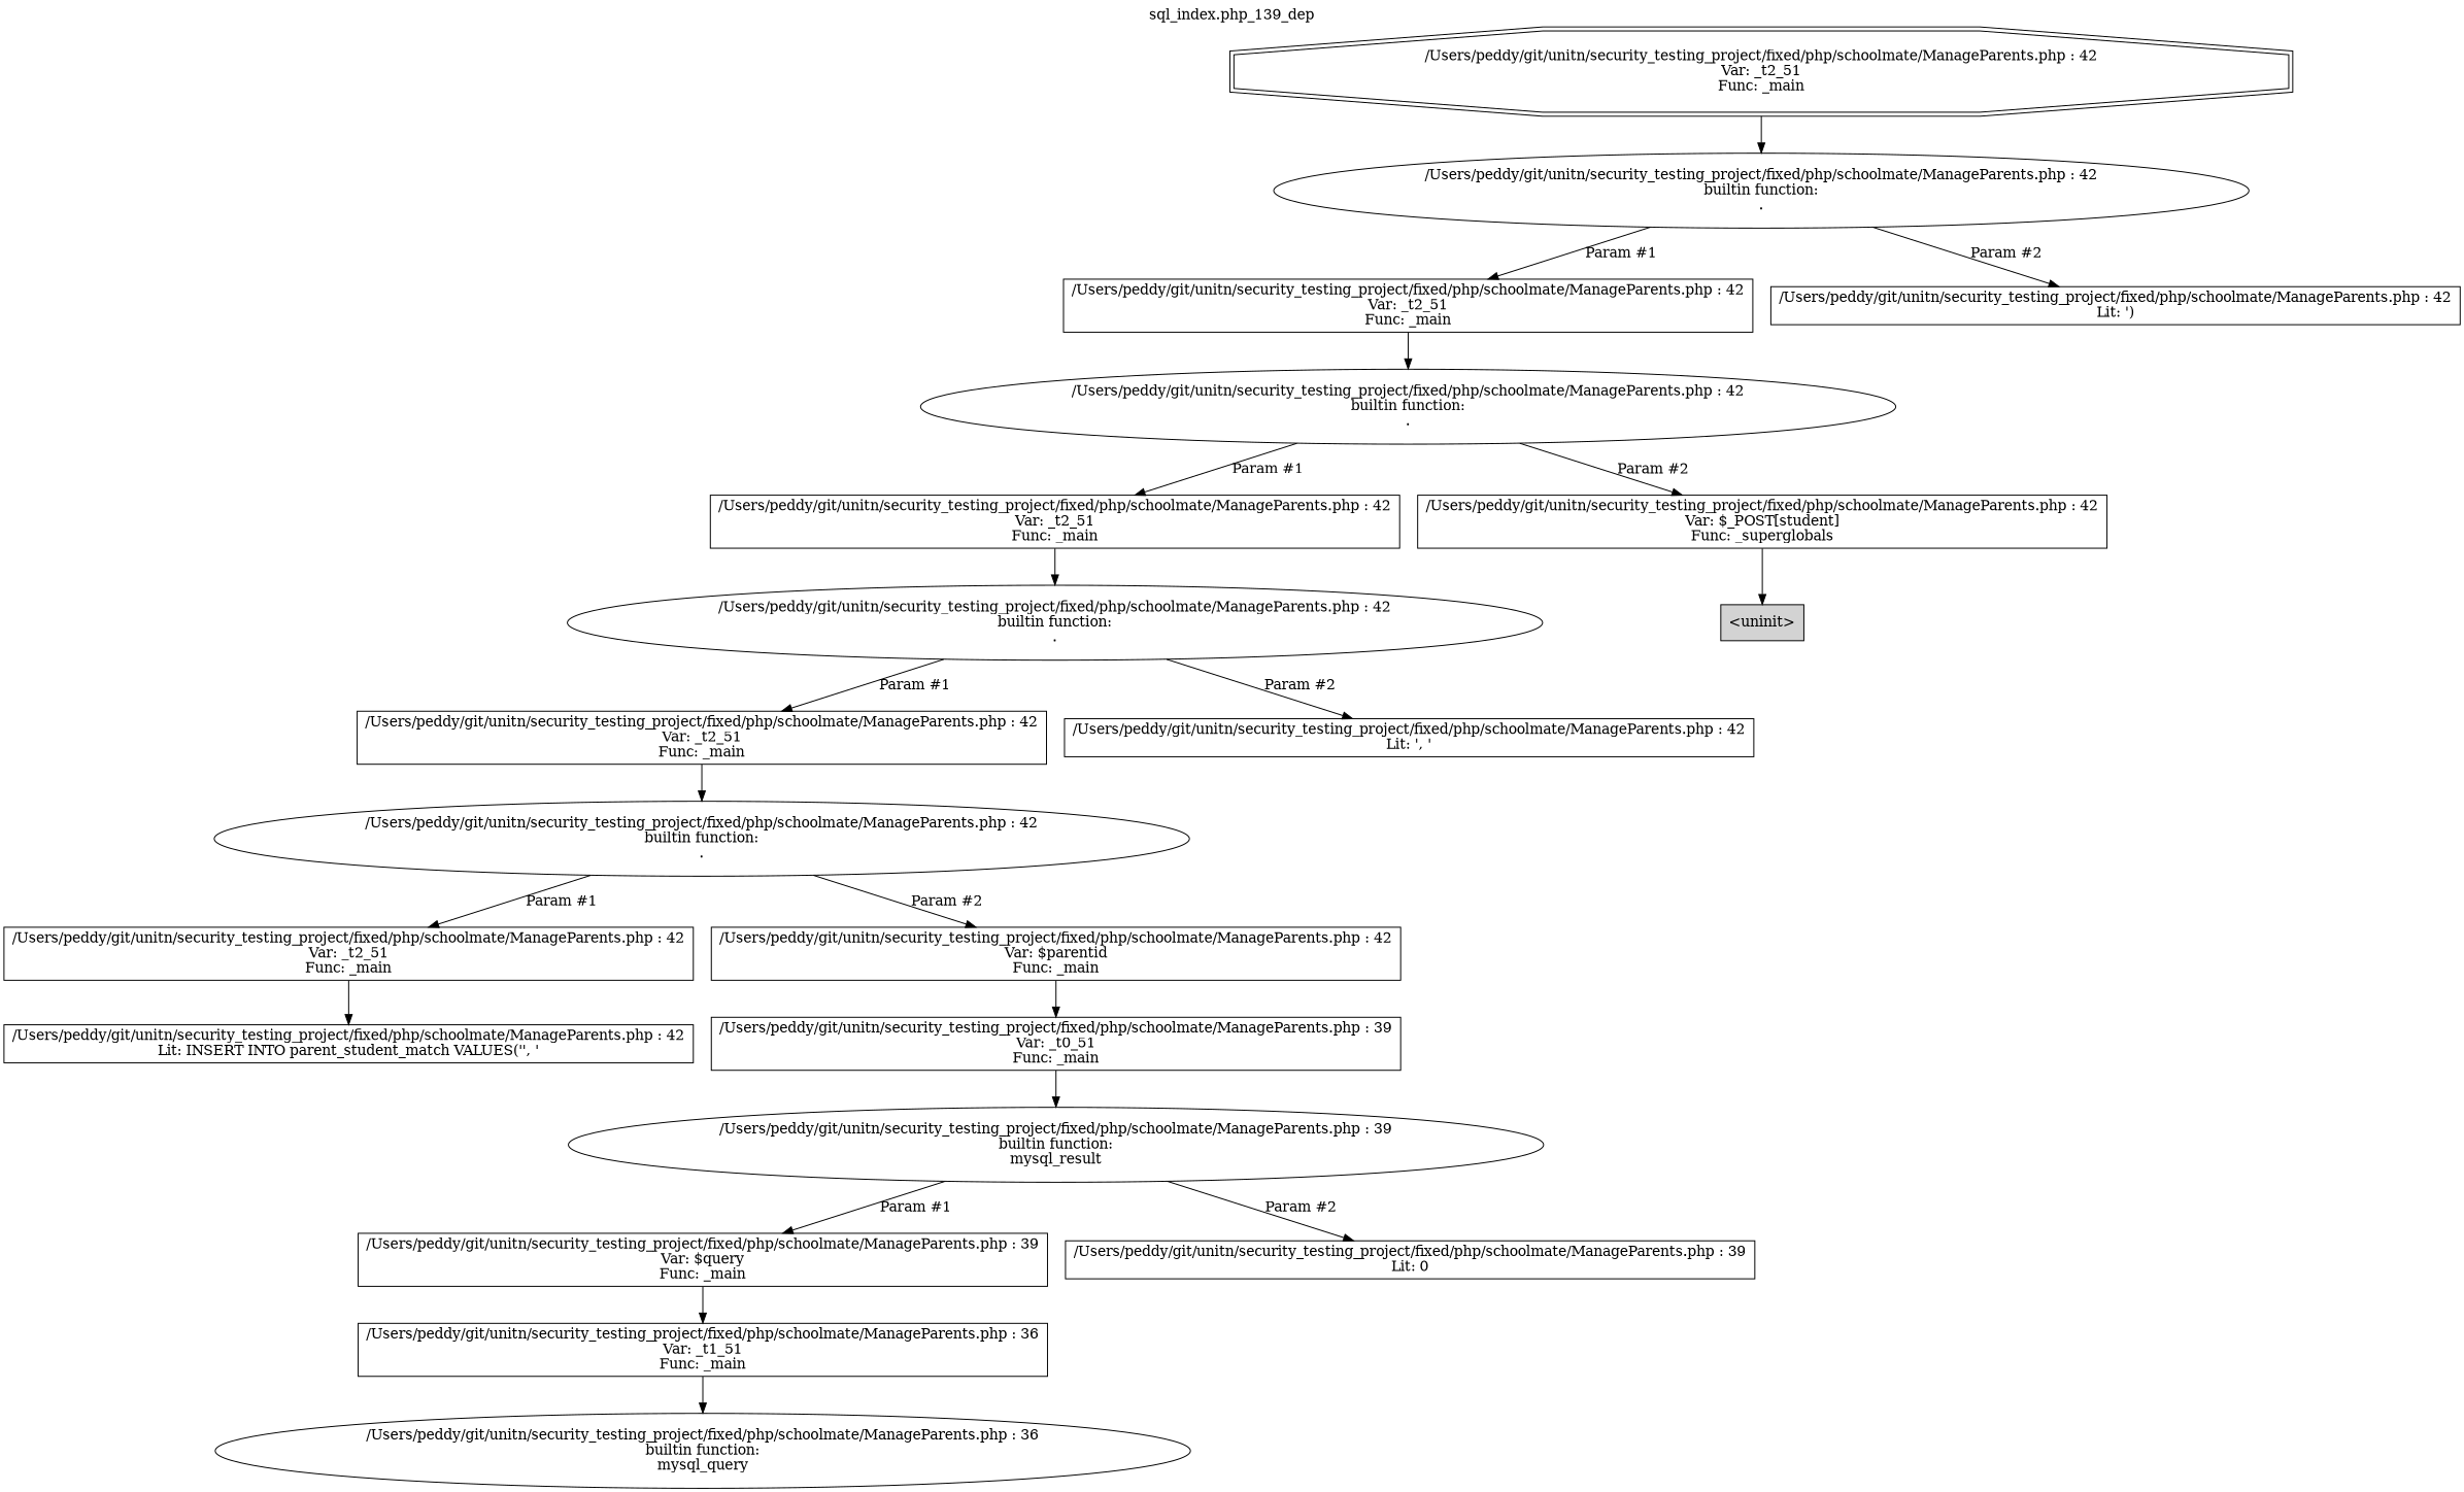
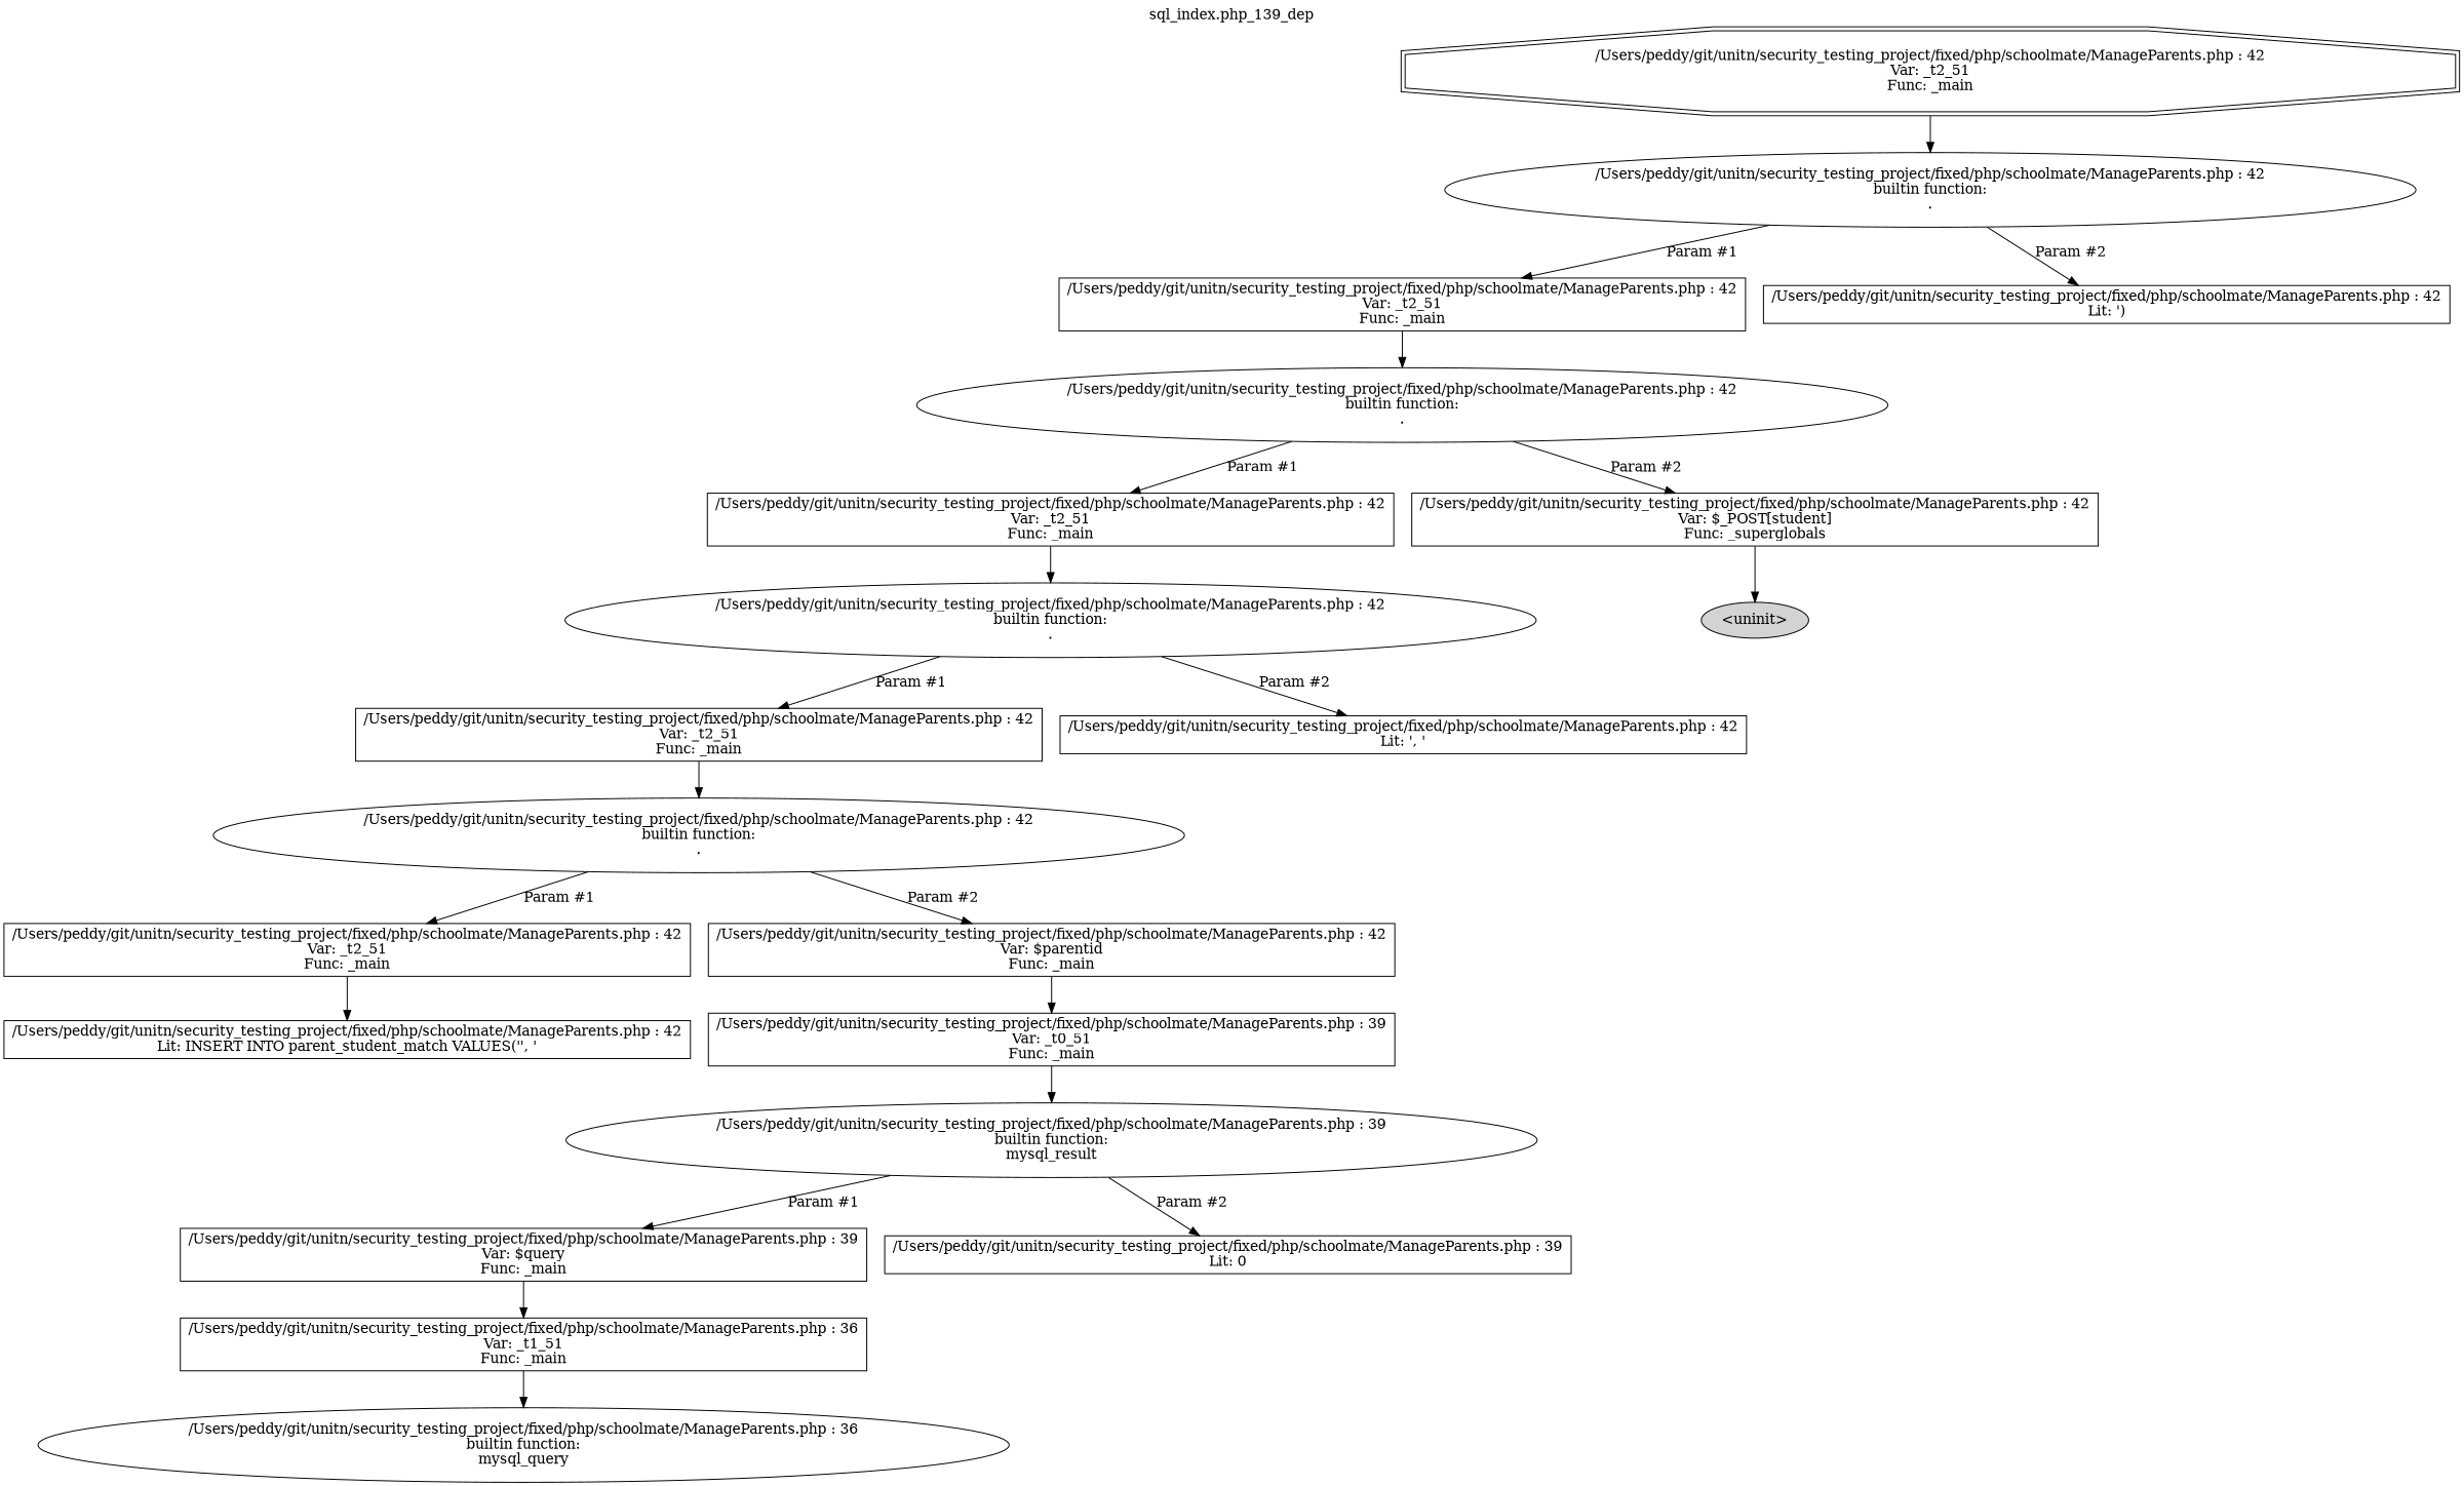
  digraph {
    label="sql_index.php_139_dep"
    labelloc=t
    node [shape=box]
    n1 [label="/Users/peddy/git/unitn/security_testing_project/fixed/php/schoolmate/ManageParents.php : 42\nVar: _t2_51\nFunc: _main\n" shape=doubleoctagon]
    n2 [label="/Users/peddy/git/unitn/security_testing_project/fixed/php/schoolmate/ManageParents.php : 42\nbuiltin function:\n.\n" shape=ellipse]
    n3 [label="/Users/peddy/git/unitn/security_testing_project/fixed/php/schoolmate/ManageParents.php : 42\nVar: _t2_51\nFunc: _main\n"]
    n4 [label="/Users/peddy/git/unitn/security_testing_project/fixed/php/schoolmate/ManageParents.php : 42\nLit: ')\n"]
    n5 [label="/Users/peddy/git/unitn/security_testing_project/fixed/php/schoolmate/ManageParents.php : 42\nbuiltin function:\n.\n" shape=ellipse]
    n6 [label="/Users/peddy/git/unitn/security_testing_project/fixed/php/schoolmate/ManageParents.php : 42\nVar: _t2_51\nFunc: _main\n"]
    n7 [label="/Users/peddy/git/unitn/security_testing_project/fixed/php/schoolmate/ManageParents.php : 42\nVar: $_POST[student]\nFunc: _superglobals\n"]
    n8 [label="/Users/peddy/git/unitn/security_testing_project/fixed/php/schoolmate/ManageParents.php : 42\nbuiltin function:\n.\n" shape=ellipse]
    n9 [label="/Users/peddy/git/unitn/security_testing_project/fixed/php/schoolmate/ManageParents.php : 42\nVar: _t2_51\nFunc: _main\n"]
    n10 [label="/Users/peddy/git/unitn/security_testing_project/fixed/php/schoolmate/ManageParents.php : 42\nLit: ', '\n"]
    n11 [label="/Users/peddy/git/unitn/security_testing_project/fixed/php/schoolmate/ManageParents.php : 42\nbuiltin function:\n.\n" shape=ellipse]
    n12 [label="/Users/peddy/git/unitn/security_testing_project/fixed/php/schoolmate/ManageParents.php : 42\nVar: _t2_51\nFunc: _main\n"]
    n13 [label="/Users/peddy/git/unitn/security_testing_project/fixed/php/schoolmate/ManageParents.php : 42\nVar: $parentid\nFunc: _main\n"]
    n14 [label="/Users/peddy/git/unitn/security_testing_project/fixed/php/schoolmate/ManageParents.php : 42\nLit: INSERT INTO parent_student_match VALUES('', '\n"]
    n15 [label="/Users/peddy/git/unitn/security_testing_project/fixed/php/schoolmate/ManageParents.php : 39\nVar: _t0_51\nFunc: _main\n"]
    n16 [label="/Users/peddy/git/unitn/security_testing_project/fixed/php/schoolmate/ManageParents.php : 39\nbuiltin function:\nmysql_result\n" shape=ellipse]
    n17 [label="/Users/peddy/git/unitn/security_testing_project/fixed/php/schoolmate/ManageParents.php : 39\nVar: $query\nFunc: _main\n"]
    n18 [label="/Users/peddy/git/unitn/security_testing_project/fixed/php/schoolmate/ManageParents.php : 39\nLit: 0\n"]
    n19 [label="/Users/peddy/git/unitn/security_testing_project/fixed/php/schoolmate/ManageParents.php : 36\nVar: _t1_51\nFunc: _main\n"]
    n20 [label="/Users/peddy/git/unitn/security_testing_project/fixed/php/schoolmate/ManageParents.php : 36\nbuiltin function:\nmysql_query\n" shape=ellipse]
-   n21 [label="<uninit>" style=filled]
+   n21 [label="<uninit>" shape=ellipse style=filled]
    n1 -> n2
    n2 -> n3 [label="Param #1"]
    n2 -> n4 [label="Param #2"]
    n3 -> n5
    n5 -> n6 [label="Param #1"]
    n5 -> n7 [label="Param #2"]
    n6 -> n8
    n7 -> n21
    n8 -> n9 [label="Param #1"]
    n8 -> n10 [label="Param #2"]
    n9 -> n11
    n11 -> n12 [label="Param #1"]
    n11 -> n13 [label="Param #2"]
    n12 -> n14
    n13 -> n15
    n15 -> n16
    n16 -> n17 [label="Param #1"]
    n16 -> n18 [label="Param #2"]
    n17 -> n19
    n19 -> n20
  }
